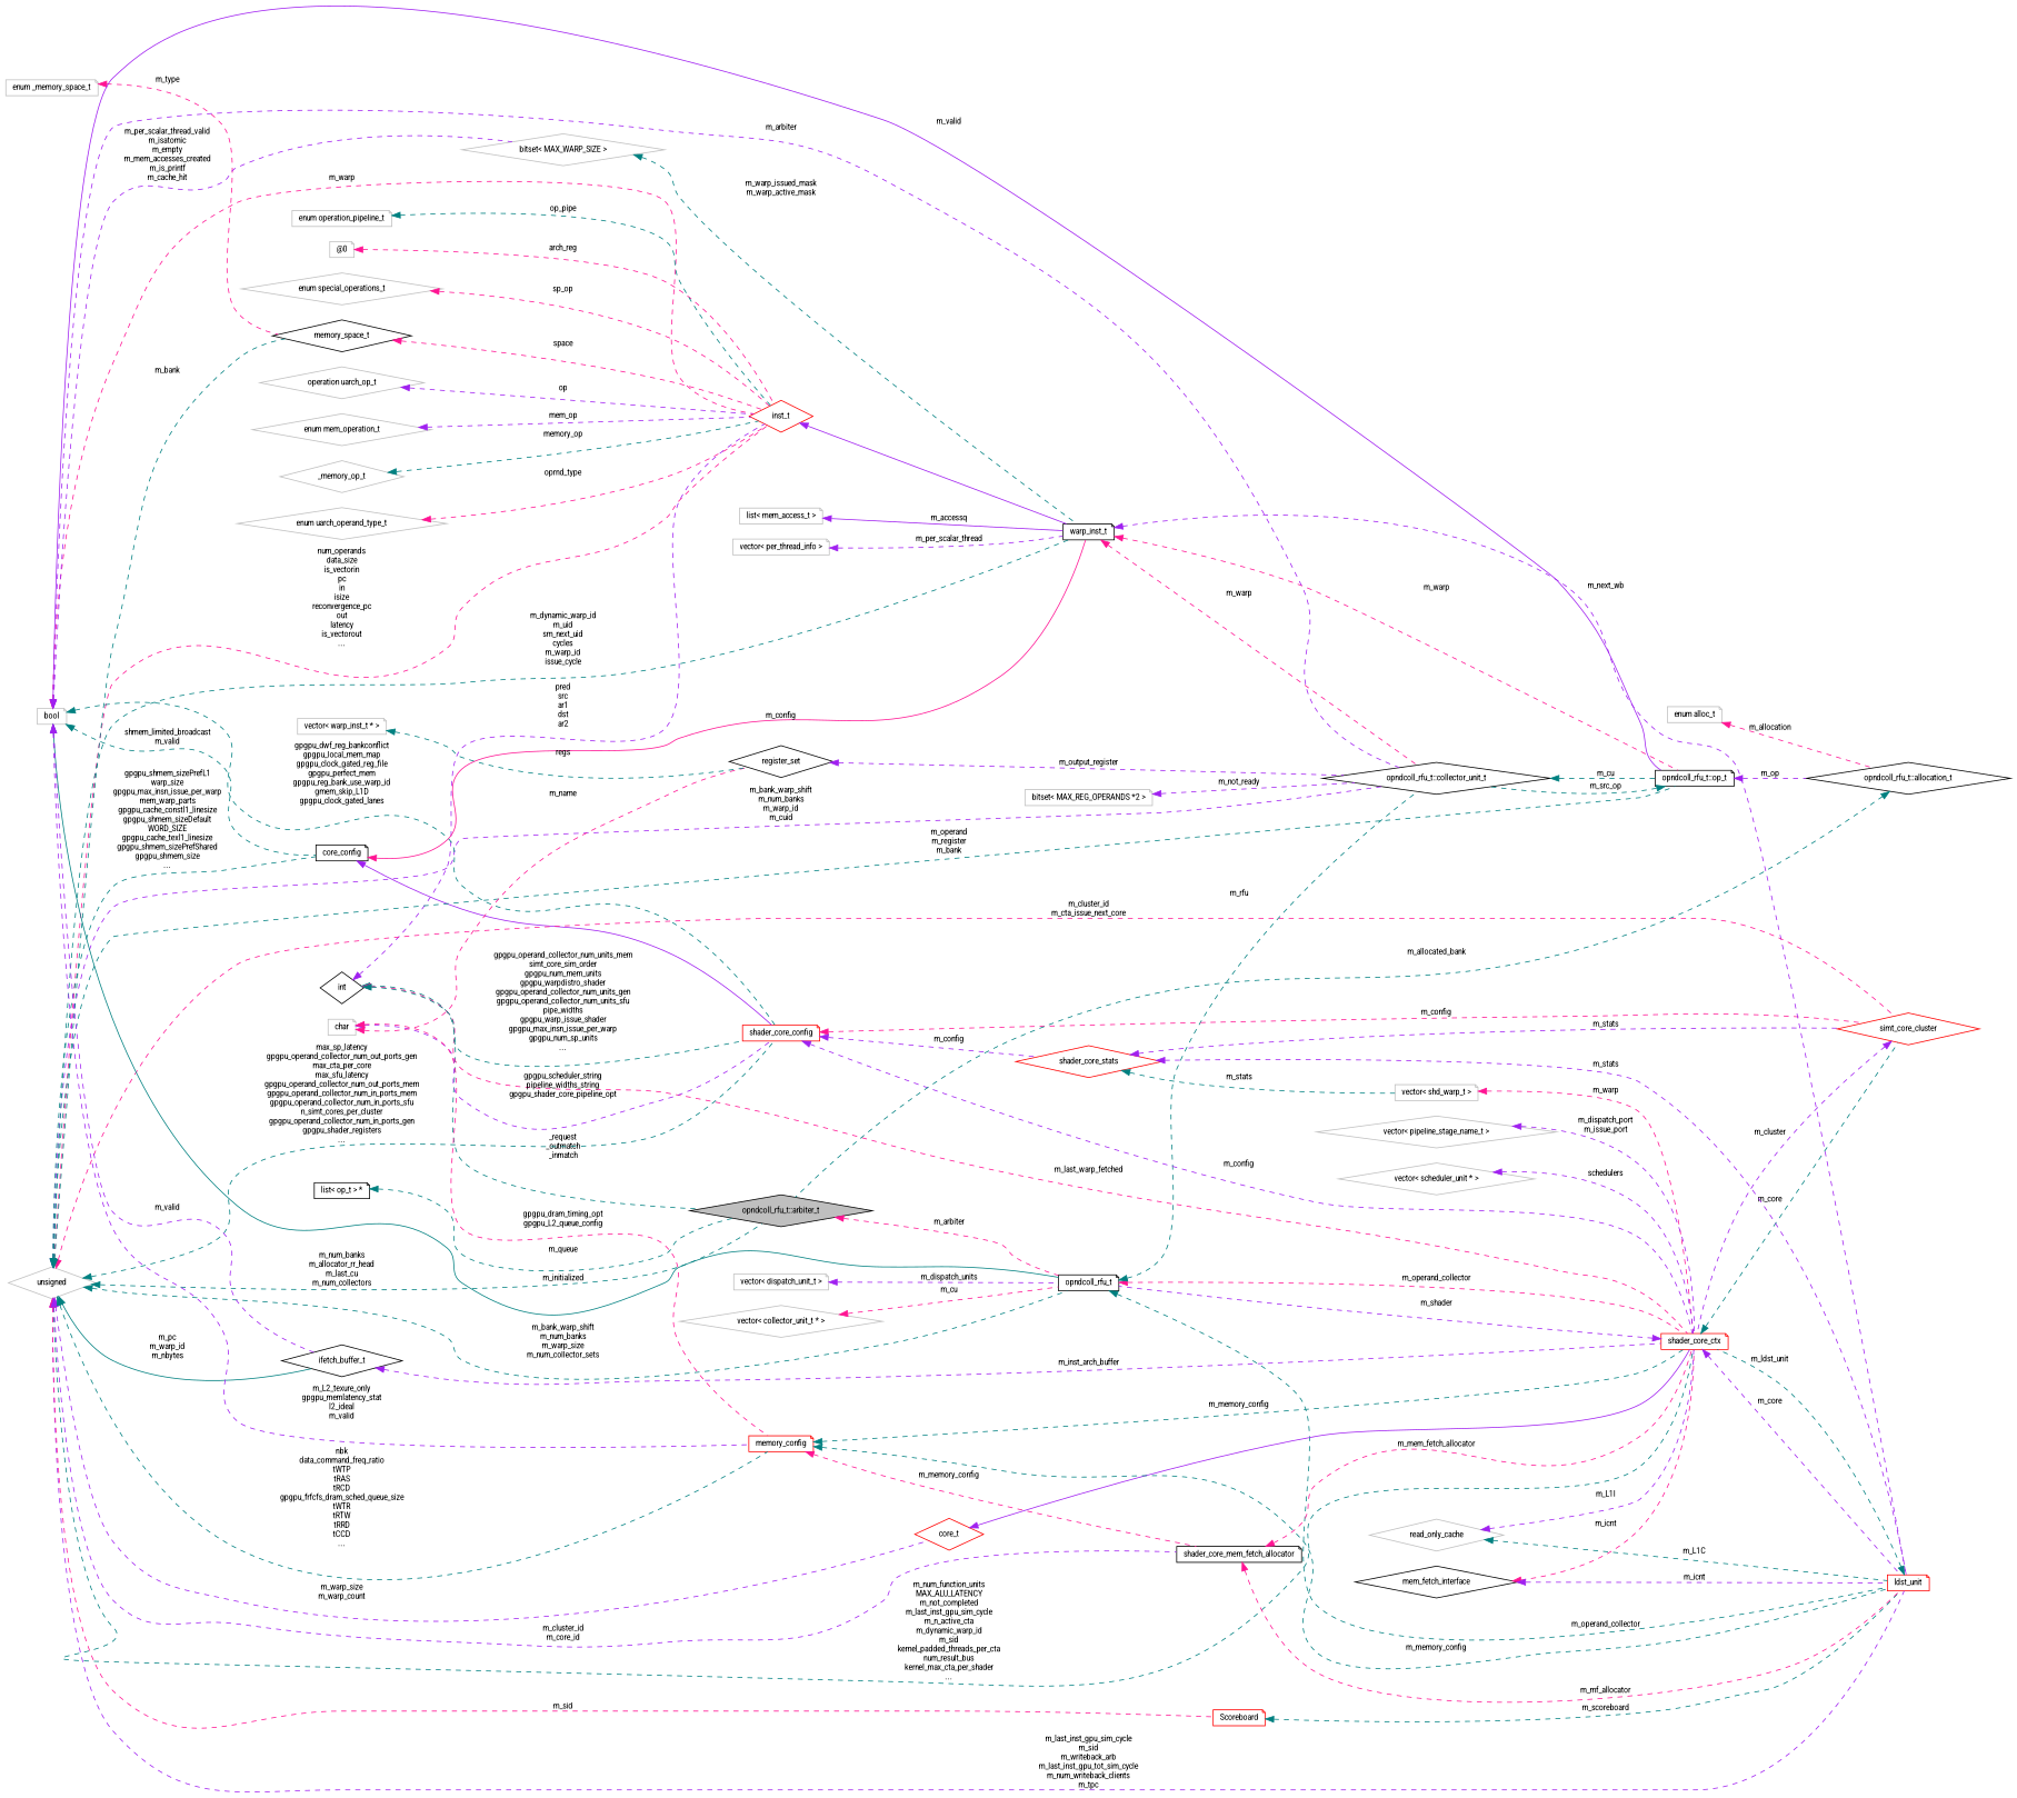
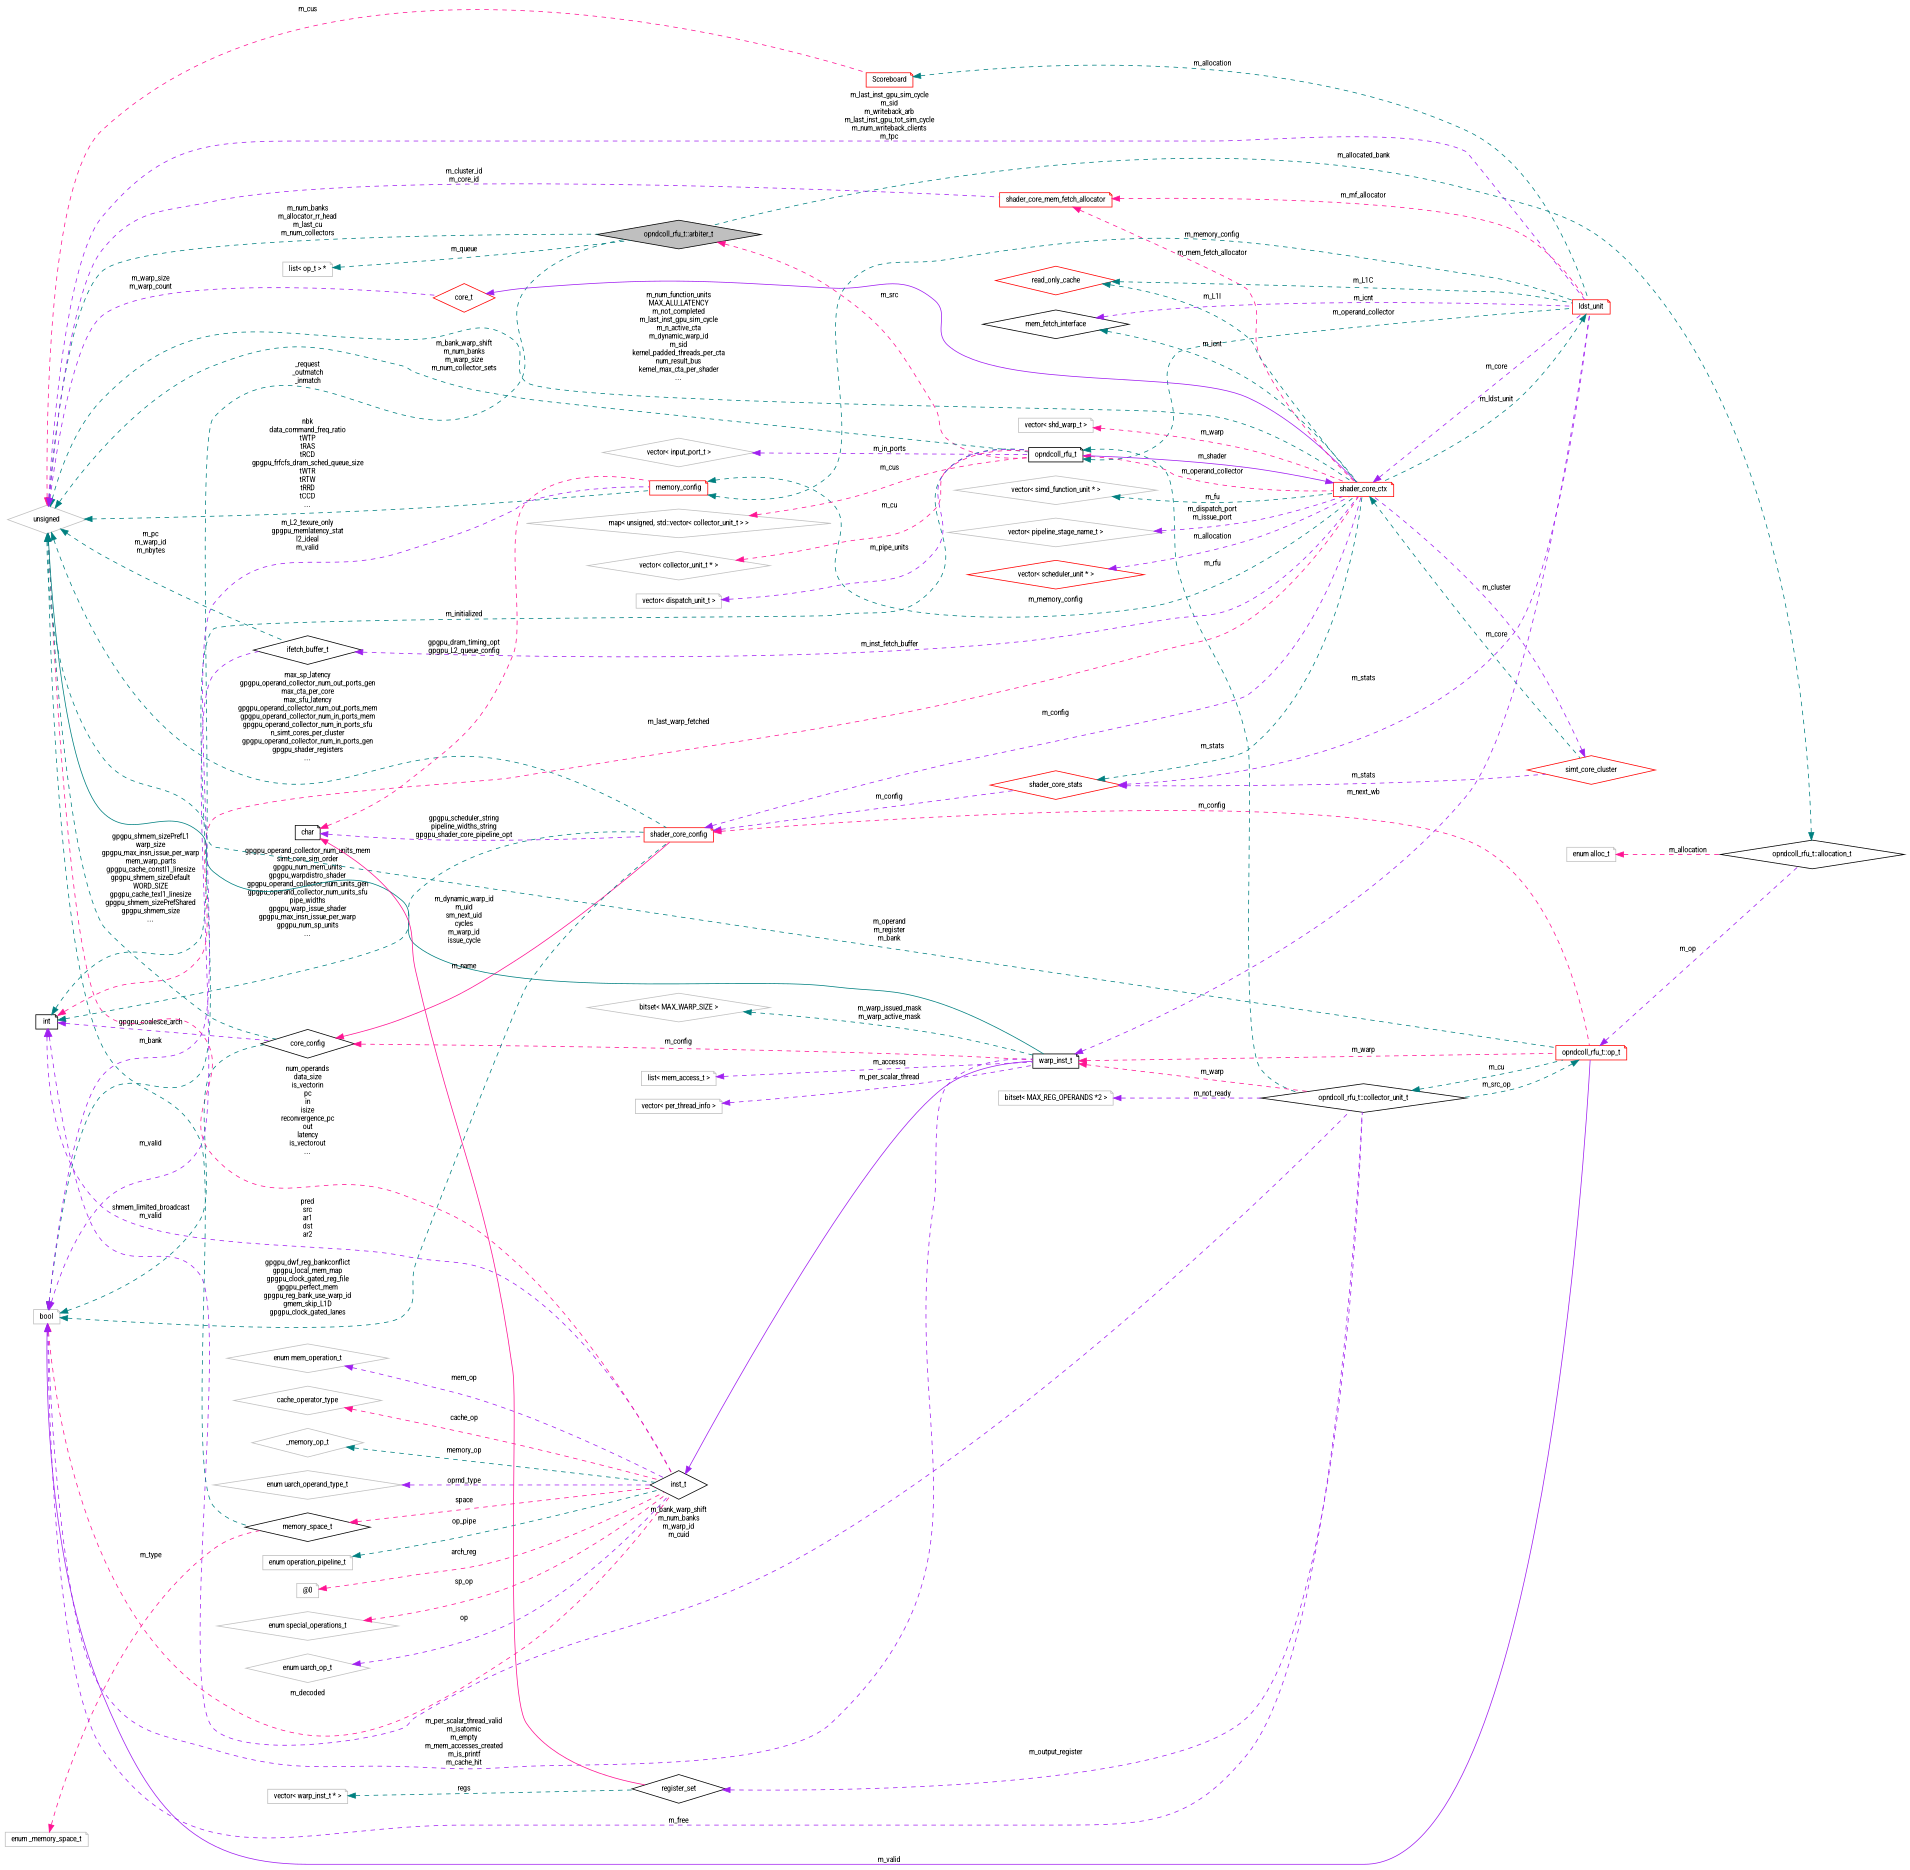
  digraph {
    fontname="Roboto Condensed"
    rankdir=LR
    node [color=grey75 fontname="Roboto Condensed" fontsize=10 shape=diamond]
    edge [color=purple dir=back fontname="Roboto Condensed" fontsize=10 labelfontname=FreeSans labelfontsize=10 style=dashed]
    n1 [color=black fillcolor=grey75 fontcolor=black height=0.2 label="opndcoll_rfu_t::arbiter_t" style=filled width=0.4]
    n2 [color=black height=0.2 label=opndcoll_rfu_t shape=note width=0.4]
    n3 [color=red height=0.2 label=shader_core_ctx shape=note width=0.4]
    n4 [color=black height=0.2 label="opndcoll_rfu_t::collector_unit_t" width=0.4]
    n5 [color=red height=0.2 label=ldst_unit shape=note width=0.4]
-   n6 [color=black height=0.2 label=int width=0.4]
-   n7 [color=red height=0.2 label=inst_t width=0.4]
-   n8 [color=black height=0.2 label=core_config shape=note width=0.4]
+   n6 [color=black height=0.2 label=int shape=note width=0.4]
+   n7 [color=black height=0.2 label=inst_t width=0.4]
+   n8 [color=black height=0.2 label=core_config width=0.4]
    n9 [color=red height=0.2 label=shader_core_config shape=note width=0.4]
    n10 [color=black height=0.2 label=warp_inst_t shape=note width=0.4]
    n11 [color=red height=0.2 label=simt_core_cluster width=0.4]
    n12 [color=red height=0.2 label=shader_core_stats width=0.4]
-   n13 [color=black height=0.2 label="list\< op_t \> *" shape=note width=0.4]
+   n13 [height=0.2 label="list\< op_t \> *" shape=note width=0.4]
    n14 [color=black height=0.2 label="opndcoll_rfu_t::allocation_t" width=0.4]
-   n15 [color=black height=0.2 label="opndcoll_rfu_t::op_t" shape=note width=0.4]
+   n15 [color=red height=0.2 label="opndcoll_rfu_t::op_t" shape=note width=0.4]
    n16 [height=0.2 label="@0" shape=note width=0.4]
    n17 [height=0.2 label="enum special_operations_t" width=0.4]
-   n18 [height=0.2 label="operation uarch_op_t" width=0.4]
+   n18 [height=0.2 label="enum uarch_op_t" width=0.4]
    n19 [height=0.2 label="enum mem_operation_t" width=0.4]
+   n20 [height=0.2 label=cache_operator_type width=0.4]
    n21 [color=black height=0.2 label=memory_space_t width=0.4]
    n22 [height=0.2 label="enum _memory_space_t" shape=note width=0.4]
    n23 [height=0.2 label=unsigned width=0.4]
    n24 [color=red height=0.2 label=core_t width=0.4]
    n25 [color=black height=0.2 label=ifetch_buffer_t width=0.4]
    n26 [color=red height=0.2 label=memory_config shape=note width=0.4]
    n27 [color=red height=0.2 label=Scoreboard shape=note width=0.4]
-   n28 [color=black height=0.2 label=shader_core_mem_fetch_allocator shape=note width=0.4]
+   n28 [color=red height=0.2 label=shader_core_mem_fetch_allocator shape=note width=0.4]
    n29 [height=0.2 label=_memory_op_t width=0.4]
    n30 [height=0.2 label=bool shape=note width=0.4]
    n31 [height=0.2 label="enum uarch_operand_type_t" width=0.4]
    n32 [height=0.2 label="enum operation_pipeline_t" shape=note width=0.4]
    n33 [height=0.2 label="bitset\< MAX_WARP_SIZE \>" width=0.4]
    n34 [height=0.2 label="list\< mem_access_t \>" shape=note width=0.4]
    n35 [height=0.2 label="vector\< per_thread_info \>" shape=note width=0.4]
    n36 [color=black height=0.2 label=register_set width=0.4]
-   n37 [height=0.2 label=char shape=note width=0.4]
+   n37 [color=black height=0.2 label=char shape=note width=0.4]
    n38 [height=0.2 label="vector\< warp_inst_t * \>" shape=note width=0.4]
+   n39 [height=0.2 label="map\< unsigned, std::vector\< collector_unit_t \> \>" width=0.4]
    n40 [height=0.2 label="vector\< shd_warp_t \>" shape=note width=0.4]
    n41 [color=black height=0.2 label=mem_fetch_interface width=0.4]
+   n42 [height=0.2 label="vector\< simd_function_unit * \>" width=0.4]
    n43 [height=0.2 label="vector\< pipeline_stage_name_t \>" width=0.4]
-   n44 [height=0.2 label=read_only_cache width=0.4]
-   n45 [height=0.2 label="vector\< scheduler_unit * \>" width=0.4]
+   n44 [color=red height=0.2 label=read_only_cache width=0.4]
+   n45 [color=red height=0.2 label="vector\< scheduler_unit * \>" width=0.4]
    n46 [height=0.2 label="vector\< collector_unit_t * \>" width=0.4]
    n47 [height=0.2 label="vector\< dispatch_unit_t \>" shape=note width=0.4]
+   n48 [height=0.2 label="vector\< input_port_t \>" width=0.4]
    n49 [height=0.2 label="bitset\< MAX_REG_OPERANDS *2 \>" shape=note width=0.4]
    n50 [height=0.2 label="enum alloc_t" shape=note width=0.4]
-   n1 -> n2 [color=deeppink label=m_arbiter]
+   n1 -> n2 [color=deeppink label=m_src]
    n2 -> n3 [color=deeppink label=m_operand_collector]
    n2 -> n4 [color=teal label=m_rfu]
    n2 -> n5 [color=teal label=m_operand_collector]
-   n3 -> n2 [label=m_shader]
+   n3 -> n2 [label=m_shader style=solid]
    n3 -> n5 [label=m_core]
    n3 -> n11 [color=teal label=m_core]
    n4 -> n15 [color=teal label=m_cu]
    n5 -> n3 [color=teal label=m_ldst_unit]
    n6 -> n1 [color=teal label="_request\n_outmatch\n_inmatch"]
    n6 -> n3 [color=deeppink label=m_last_warp_fetched]
    n6 -> n7 [label="pred\nsrc\nar1\ndst\nar2"]
+   n6 -> n8 [label=gpgpu_coalesce_arch]
    n6 -> n9 [color=teal label="gpgpu_operand_collector_num_units_mem\nsimt_core_sim_order\ngpgpu_num_mem_units\ngpgpu_warpdistro_shader\ngpgpu_operand_collector_num_units_gen\ngpgpu_operand_collector_num_units_sfu\npipe_widths\ngpgpu_warp_issue_shader\ngpgpu_max_insn_issue_per_warp\ngpgpu_num_sp_units\n..."]
    n7 -> n10 [style=solid]
-   n8 -> n9 [style=solid]
-   n8 -> n10 [color=deeppink label=m_config style=solid]
+   n8 -> n9 [color=deeppink style=solid]
+   n8 -> n10 [color=deeppink label=m_config]
    n9 -> n3 [label=m_config]
-   n9 -> n11 [color=deeppink label=m_config]
+   n9 -> n15 [color=deeppink label=m_config]
    n9 -> n12 [label=m_config]
    n10 -> n4 [color=deeppink label=m_warp]
    n10 -> n5 [label=m_next_wb]
    n10 -> n15 [color=deeppink label=m_warp]
    n11 -> n3 [label=m_cluster]
-   n12 -> n40 [color=teal label=m_stats]
+   n12 -> n3 [color=teal label=m_stats]
    n12 -> n5 [label=m_stats]
    n12 -> n11 [label=m_stats]
    n13 -> n1 [color=teal label=m_queue]
    n14 -> n1 [color=teal label=m_allocated_bank]
    n15 -> n4 [color=teal label=m_src_op]
    n15 -> n14 [label=m_op]
    n16 -> n7 [color=deeppink label=arch_reg]
    n17 -> n7 [color=deeppink label=sp_op]
    n18 -> n7 [label=op]
    n19 -> n7 [label=mem_op]
+   n20 -> n7 [color=deeppink label=cache_op]
    n21 -> n7 [color=deeppink label=space]
    n22 -> n21 [color=deeppink label=m_type]
    n23 -> n1 [color=teal label="m_num_banks\nm_allocator_rr_head\nm_last_cu\nm_num_collectors"]
    n23 -> n2 [color=teal label="m_bank_warp_shift\nm_num_banks\nm_warp_size\nm_num_collector_sets"]
    n23 -> n3 [color=teal label="m_num_function_units\nMAX_ALU_LATENCY\nm_not_completed\nm_last_inst_gpu_sim_cycle\nm_n_active_cta\nm_dynamic_warp_id\nm_sid\nkernel_padded_threads_per_cta\nnum_result_bus\nkernel_max_cta_per_shader\n..."]
-   n23 -> n4 [label="m_bank_warp_shift\nm_num_banks\nm_warp_id\nm_cuid"]
+   n6 -> n4 [label="m_bank_warp_shift\nm_num_banks\nm_warp_id\nm_cuid"]
    n23 -> n5 [label="m_last_inst_gpu_sim_cycle\nm_sid\nm_writeback_arb\nm_last_inst_gpu_tot_sim_cycle\nm_num_writeback_clients\nm_tpc"]
    n23 -> n7 [color=deeppink label="num_operands\ndata_size\nis_vectorin\npc\nin\nisize\nreconvergence_pc\nout\nlatency\nis_vectorout\n..."]
    n23 -> n8 [color=teal label="gpgpu_shmem_sizePrefL1\nwarp_size\ngpgpu_max_insn_issue_per_warp\nmem_warp_parts\ngpgpu_cache_constl1_linesize\ngpgpu_shmem_sizeDefault\nWORD_SIZE\ngpgpu_cache_texl1_linesize\ngpgpu_shmem_sizePrefShared\ngpgpu_shmem_size\n..."]
    n23 -> n9 [color=teal label="max_sp_latency\ngpgpu_operand_collector_num_out_ports_gen\nmax_cta_per_core\nmax_sfu_latency\ngpgpu_operand_collector_num_out_ports_mem\ngpgpu_operand_collector_num_in_ports_mem\ngpgpu_operand_collector_num_in_ports_sfu\nn_simt_cores_per_cluster\ngpgpu_operand_collector_num_in_ports_gen\ngpgpu_shader_registers\n..."]
-   n23 -> n10 [color=teal label="m_dynamic_warp_id\nm_uid\nsm_next_uid\ncycles\nm_warp_id\nissue_cycle"]
-   n23 -> n11 [color=deeppink label="m_cluster_id\nm_cta_issue_next_core"]
+   n23 -> n10 [color=teal label="m_dynamic_warp_id\nm_uid\nsm_next_uid\ncycles\nm_warp_id\nissue_cycle" style=solid]
    n23 -> n15 [color=teal label="m_operand\nm_register\nm_bank"]
    n23 -> n21 [color=teal label=m_bank]
    n23 -> n24 [label="m_warp_size\nm_warp_count"]
-   n23 -> n25 [color=teal label="m_pc\nm_warp_id\nm_nbytes" style=solid]
+   n23 -> n25 [color=teal label="m_pc\nm_warp_id\nm_nbytes"]
    n23 -> n26 [color=teal label="nbk\ndata_command_freq_ratio\ntWTP\ntRAS\ntRCD\ngpgpu_frfcfs_dram_sched_queue_size\ntWTR\ntRTW\ntRRD\ntCCD\n..."]
-   n23 -> n27 [color=deeppink label=m_sid]
+   n23 -> n27 [color=deeppink label=m_cus]
    n23 -> n28 [label="m_cluster_id\nm_core_id"]
    n24 -> n3 [style=solid]
-   n25 -> n3 [label=m_inst_arch_buffer]
+   n25 -> n3 [label=m_inst_fetch_buffer]
    n26 -> n3 [color=teal label=m_memory_config]
    n26 -> n5 [color=teal label=m_memory_config]
-   n26 -> n28 [color=deeppink label=m_memory_config]
-   n27 -> n5 [color=teal label=m_scoreboard]
+   n27 -> n5 [color=teal label=m_allocation]
    n28 -> n3 [color=deeppink label=m_mem_fetch_allocator]
    n28 -> n5 [color=deeppink label=m_mf_allocator]
    n29 -> n7 [color=teal label=memory_op]
-   n30 -> n2 [color=teal label=m_initialized style=solid]
-   n30 -> n4 [label=m_arbiter]
-   n30 -> n7 [color=deeppink label=m_warp]
+   n30 -> n2 [color=teal label=m_initialized]
+   n30 -> n4 [label=m_free]
+   n30 -> n7 [color=deeppink label=m_decoded]
    n30 -> n8 [color=teal label="shmem_limited_broadcast\nm_valid"]
    n30 -> n9 [color=teal label="gpgpu_dwf_reg_bankconflict\ngpgpu_local_mem_map\ngpgpu_clock_gated_reg_file\ngpgpu_perfect_mem\ngpgpu_reg_bank_use_warp_id\ngmem_skip_L1D\ngpgpu_clock_gated_lanes"]
-   n30 -> n33 [label="m_per_scalar_thread_valid\nm_isatomic\nm_empty\nm_mem_accesses_created\nm_is_printf\nm_cache_hit"]
+   n30 -> n10 [label="m_per_scalar_thread_valid\nm_isatomic\nm_empty\nm_mem_accesses_created\nm_is_printf\nm_cache_hit"]
    n30 -> n15 [label=m_valid style=solid]
    n30 -> n25 [label=m_valid]
    n30 -> n26 [label="m_L2_texure_only\ngpgpu_memlatency_stat\nl2_ideal\nm_valid"]
-   n31 -> n7 [color=deeppink label=oprnd_type]
+   n31 -> n7 [label=oprnd_type]
    n32 -> n7 [color=teal label=op_pipe]
    n33 -> n10 [color=teal label="m_warp_issued_mask\nm_warp_active_mask"]
-   n34 -> n10 [label=m_accessq style=solid]
+   n34 -> n10 [label=m_accessq]
    n35 -> n10 [label=m_per_scalar_thread]
    n36 -> n4 [label=m_output_register]
    n37 -> n9 [label="gpgpu_scheduler_string\npipeline_widths_string\ngpgpu_shader_core_pipeline_opt"]
    n37 -> n26 [color=deeppink label="gpgpu_dram_timing_opt\ngpgpu_L2_queue_config"]
-   n37 -> n36 [color=deeppink label=m_name]
+   n37 -> n36 [color=deeppink label=m_name style=solid]
    n38 -> n36 [color=teal label=regs]
+   n39 -> n2 [color=deeppink label=m_cus]
    n40 -> n3 [color=deeppink label=m_warp]
-   n41 -> n3 [color=deeppink label=m_icnt]
+   n41 -> n3 [color=teal label=m_icnt]
    n41 -> n5 [label=m_icnt]
+   n42 -> n3 [color=teal label=m_fu]
    n43 -> n3 [label="m_dispatch_port\nm_issue_port"]
-   n44 -> n3 [label=m_L1I]
+   n44 -> n3 [color=teal label=m_L1I]
    n44 -> n5 [color=teal label=m_L1C]
-   n45 -> n3 [label=schedulers]
+   n45 -> n3 [label=m_allocation]
    n46 -> n2 [color=deeppink label=m_cu]
-   n47 -> n2 [label=m_dispatch_units]
+   n47 -> n2 [label=m_pipe_units]
+   n48 -> n2 [label=m_in_ports]
    n49 -> n4 [label=m_not_ready]
    n50 -> n14 [color=deeppink label=m_allocation]
  }
